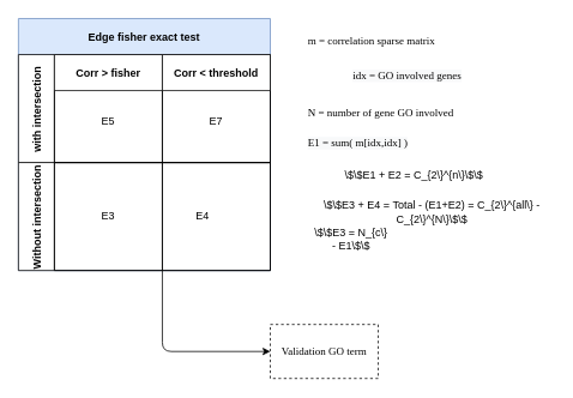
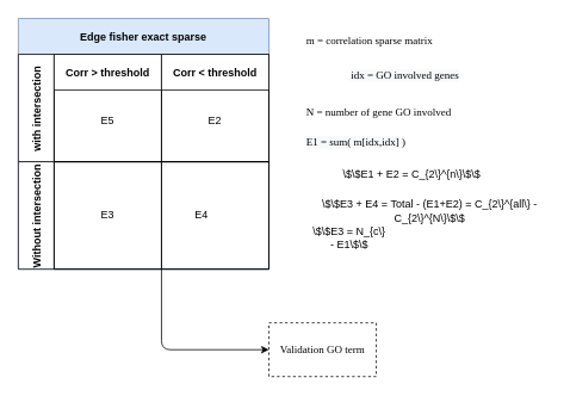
  <mxCell id="0" />
  <mxCell id="1" parent="0" />
- <mxCell id="2" value="Edge fisher exact test" style="shape=table;childLayout=tableLayout;rowLines=0;columnLines=0;startSize=40;collapsible=0;recursiveResize=0;expand=0;pointerEvents=0;fontStyle=1;align=center;fillColor=#dae8fc;strokeColor=#6c8ebf;" parent="1" vertex="1"><mxGeometry x="20" y="20" width="280" height="280" as="geometry" /></mxCell>
+ <mxCell id="2" value="Edge fisher exact sparse" style="shape=table;childLayout=tableLayout;rowLines=0;columnLines=0;startSize=40;collapsible=0;recursiveResize=0;expand=0;pointerEvents=0;fontStyle=1;align=center;fillColor=#dae8fc;strokeColor=#6c8ebf;" parent="1" vertex="1"><mxGeometry x="20" y="20" width="280" height="280" as="geometry" /></mxCell>
  <mxCell id="3" value="with intersection" style="swimlane;horizontal=0;points=[[0,0.5],[1,0.5]];portConstraint=eastwest;startSize=40;collapsible=0;recursiveResize=0;expand=0;pointerEvents=0;fontStyle=1" parent="2" vertex="1"><mxGeometry y="40" width="280" height="120" as="geometry" /></mxCell>
- <mxCell id="4" value="Corr &gt; fisher" style="swimlane;connectable=0;startSize=40;collapsible=0;recursiveResize=0;expand=0;pointerEvents=0;" parent="3" vertex="1"><mxGeometry x="40" width="120" height="120" as="geometry"><mxRectangle width="120" height="120" as="alternateBounds" /></mxGeometry></mxCell>
+ <mxCell id="4" value="Corr &gt; threshold" style="swimlane;connectable=0;startSize=40;collapsible=0;recursiveResize=0;expand=0;pointerEvents=0;" parent="3" vertex="1"><mxGeometry x="40" width="120" height="120" as="geometry"><mxRectangle width="120" height="120" as="alternateBounds" /></mxGeometry></mxCell>
  <mxCell id="5" value="E5" style="text;html=1;strokeColor=none;fillColor=none;align=center;verticalAlign=middle;whiteSpace=wrap;rounded=0;" parent="4" vertex="1"><mxGeometry x="30" y="60" width="60" height="30" as="geometry" /></mxCell>
  <mxCell id="6" value="Corr &lt; threshold" style="swimlane;connectable=0;startSize=40;collapsible=0;recursiveResize=0;expand=0;pointerEvents=0;" parent="3" vertex="1"><mxGeometry x="160" width="120" height="120" as="geometry"><mxRectangle width="120" height="120" as="alternateBounds" /></mxGeometry></mxCell>
- <mxCell id="7" value="E7" style="text;html=1;strokeColor=none;fillColor=none;align=center;verticalAlign=middle;whiteSpace=wrap;rounded=0;" parent="6" vertex="1"><mxGeometry x="30" y="60" width="60" height="30" as="geometry" /></mxCell>
+ <mxCell id="7" value="E2" style="text;html=1;strokeColor=none;fillColor=none;align=center;verticalAlign=middle;whiteSpace=wrap;rounded=0;" parent="6" vertex="1"><mxGeometry x="30" y="60" width="60" height="30" as="geometry" /></mxCell>
  <mxCell id="8" value="Without intersection" style="swimlane;horizontal=0;points=[[0,0.5],[1,0.5]];portConstraint=eastwest;startSize=40;collapsible=0;recursiveResize=0;expand=0;pointerEvents=0;" parent="2" vertex="1"><mxGeometry y="160" width="280" height="120" as="geometry" /></mxCell>
  <mxCell id="9" value="" style="swimlane;connectable=0;startSize=0;collapsible=0;recursiveResize=0;expand=0;pointerEvents=0;" parent="8" vertex="1"><mxGeometry x="40" width="120" height="120" as="geometry"><mxRectangle width="120" height="120" as="alternateBounds" /></mxGeometry></mxCell>
  <mxCell id="10" value="E3" style="text;html=1;strokeColor=none;fillColor=none;align=center;verticalAlign=middle;whiteSpace=wrap;rounded=0;" parent="9" vertex="1"><mxGeometry x="30" y="45" width="60" height="30" as="geometry" /></mxCell>
  <mxCell id="11" value="" style="swimlane;connectable=0;startSize=0;collapsible=0;recursiveResize=0;expand=0;pointerEvents=0;" parent="8" vertex="1"><mxGeometry x="160" width="120" height="120" as="geometry"><mxRectangle width="120" height="120" as="alternateBounds" /></mxGeometry></mxCell>
  <mxCell id="12" value="E4" style="text;html=1;strokeColor=none;fillColor=none;align=center;verticalAlign=middle;whiteSpace=wrap;rounded=0;" parent="11" vertex="1"><mxGeometry x="15" y="45" width="60" height="30" as="geometry" /></mxCell>
  <mxCell id="13" value="Validation GO term" style="rounded=0;whiteSpace=wrap;html=1;fontFamily=Times New Roman;dashed=1;" parent="1" vertex="1"><mxGeometry x="300" y="360" width="120" height="60" as="geometry" /></mxCell>
  <mxCell id="14" value="" style="endArrow=classic;html=1;fontFamily=Times New Roman;entryX=0;entryY=0.5;entryDx=0;entryDy=0;" parent="1" target="13" edge="1"><mxGeometry width="50" height="50" relative="1" as="geometry"><mxPoint x="180" y="300" as="sourcePoint" /><mxPoint x="420" y="320" as="targetPoint" /><Array as="points"><mxPoint x="180" y="390" /></Array></mxGeometry></mxCell>
  <mxCell id="15" value="" style="group" parent="1" vertex="1" connectable="0"><mxGeometry x="340" y="30" width="275" height="250" as="geometry" /></mxCell>
  <mxCell id="16" value="&lt;font face=&quot;Times New Roman&quot;&gt;N = number of gene GO involved&lt;/font&gt;" style="text;html=1;strokeColor=none;fillColor=none;align=left;verticalAlign=middle;whiteSpace=wrap;rounded=0;" parent="15" vertex="1"><mxGeometry y="80" width="180" height="30" as="geometry" /></mxCell>
  <mxCell id="17" value="&lt;font face=&quot;Times New Roman&quot;&gt;m = correlation sparse matrix&lt;/font&gt;" style="text;html=1;strokeColor=none;fillColor=none;align=left;verticalAlign=middle;whiteSpace=wrap;rounded=0;" parent="15" vertex="1"><mxGeometry width="160" height="30" as="geometry" /></mxCell>
  <mxCell id="18" value="&lt;span style=&quot;color: rgb(0 , 0 , 0) ; font-size: 12px ; font-style: normal ; font-weight: 400 ; letter-spacing: normal ; text-align: center ; text-indent: 0px ; text-transform: none ; word-spacing: 0px ; background-color: rgb(248 , 249 , 250) ; display: inline ; float: none&quot;&gt;&lt;font face=&quot;Times New Roman&quot;&gt;idx = GO involved genes&lt;/font&gt;&lt;/span&gt;" style="text;whiteSpace=wrap;html=1;" parent="15" vertex="1"><mxGeometry x="50" y="40" width="160" height="30" as="geometry" /></mxCell>
  <mxCell id="19" value="&lt;span style=&quot;color: rgb(0 , 0 , 0) ; font-size: 12px ; font-style: normal ; font-weight: 400 ; letter-spacing: normal ; text-align: center ; text-indent: 0px ; text-transform: none ; word-spacing: 0px ; background-color: rgb(248 , 249 , 250) ; display: inline ; float: none&quot;&gt;&lt;font face=&quot;Times New Roman&quot;&gt;E1 = sum( m[idx,idx] )&lt;/font&gt;&lt;/span&gt;" style="text;whiteSpace=wrap;html=1;" parent="15" vertex="1"><mxGeometry y="115" width="160" height="30" as="geometry" /></mxCell>
  <mxCell id="20" value="" style="group" parent="15" vertex="1" connectable="0"><mxGeometry y="150" width="275" height="100" as="geometry" /></mxCell>
  <mxCell id="21" value="\$\$E1 + E2 = C_{2\}^{n\}\$\$" style="text;whiteSpace=wrap;html=1;align=center;" parent="20" vertex="1"><mxGeometry width="240" height="30" as="geometry" /></mxCell>
  <mxCell id="22" value="\$\$E3 = N_{c\} - E1\$\$" style="text;html=1;strokeColor=none;fillColor=none;align=center;verticalAlign=middle;whiteSpace=wrap;rounded=0;" parent="20" vertex="1"><mxGeometry x="5" y="70" width="90" height="30" as="geometry" /></mxCell>
  <mxCell id="23" value="\$\$E3 + E4 = Total - (E1+E2) = C_{2\}^{all\} - C_{2\}^{N\}\$\$" style="text;html=1;strokeColor=none;fillColor=none;align=center;verticalAlign=middle;whiteSpace=wrap;rounded=0;" parent="20" vertex="1"><mxGeometry x="5" y="40" width="270" height="30" as="geometry" /></mxCell>
